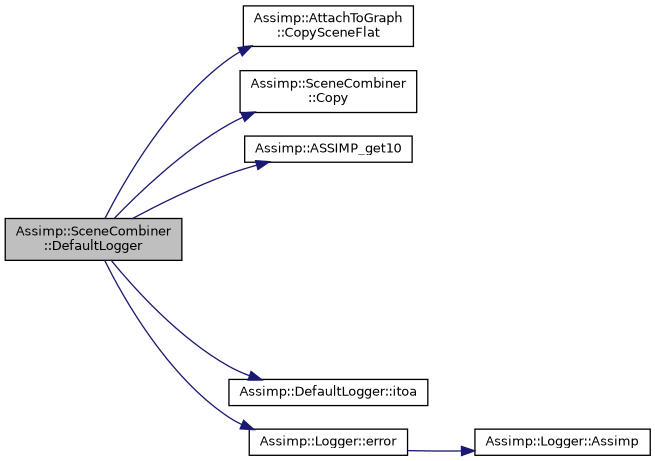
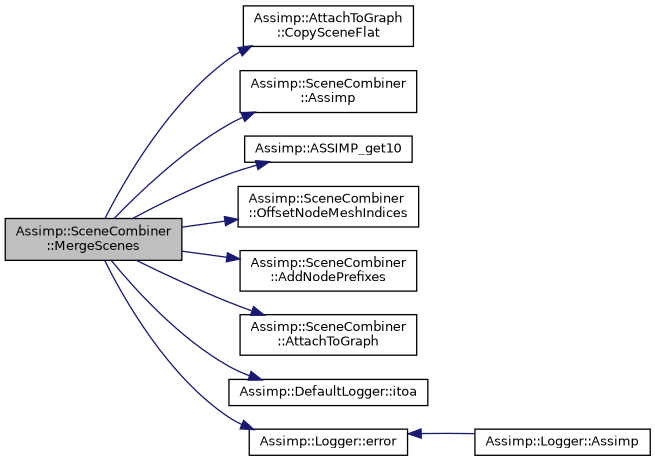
  digraph {
    rankdir=LR
    node [color=black fillcolor=white fontname=Helvetica fontsize=10 shape=record style=filled]
    edge [color=midnightblue fontname=Helvetica fontsize=10 labelfontname=Helvetica labelfontsize=10 style=solid]
-   n1 [fillcolor=grey75 fontcolor=black height=0.2 label="Assimp::SceneCombiner\l::DefaultLogger" width=0.4]
+   n1 [fillcolor=grey75 fontcolor=black height=0.2 label="Assimp::SceneCombiner\l::MergeScenes" width=0.4]
    n2 [height=0.2 label="Assimp::AttachToGraph\l::CopySceneFlat" width=0.4]
-   n3 [height=0.2 label="Assimp::SceneCombiner\l::Copy" width=0.4]
+   n3 [height=0.2 label="Assimp::SceneCombiner\l::Assimp" width=0.4]
    n4 [height=0.2 label="Assimp::ASSIMP_get10" width=0.4]
+   n5 [height=0.2 label="Assimp::SceneCombiner\l::OffsetNodeMeshIndices" width=0.4]
+   n6 [height=0.2 label="Assimp::SceneCombiner\l::AddNodePrefixes" width=0.4]
+   n7 [height=0.2 label="Assimp::SceneCombiner\l::AttachToGraph" width=0.4]
    n8 [height=0.2 label="Assimp::DefaultLogger::itoa" width=0.4]
    n9 [height=0.2 label="Assimp::Logger::error" width=0.4]
    n10 [height=0.2 label="Assimp::Logger::Assimp" width=0.4]
    n1 -> n2
    n1 -> n3
    n1 -> n4
+   n1 -> n5
+   n1 -> n6
+   n1 -> n7
    n1 -> n8
    n1 -> n9
-   n9 -> n10
+   n10 -> n9
  }
